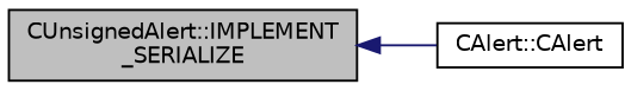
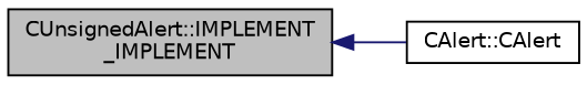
  digraph {
    rankdir=LR
    node [color=black fontname=Helvetica fontsize=10 shape=record style=filled]
-   n1 [fillcolor=grey75 fontcolor=black height=0.2 label="CUnsignedAlert::IMPLEMENT\l_SERIALIZE" width=0.4]
+   n1 [fillcolor=grey75 fontcolor=black height=0.2 label="CUnsignedAlert::IMPLEMENT\l_IMPLEMENT" width=0.4]
    n2 [fillcolor=white height=0.2 label="CAlert::CAlert" width=0.4]
    n1 -> n2 [color=midnightblue dir=back fontname=Helvetica fontsize=10 labelfontname=Helvetica labelfontsize=10 style=solid]
  }
